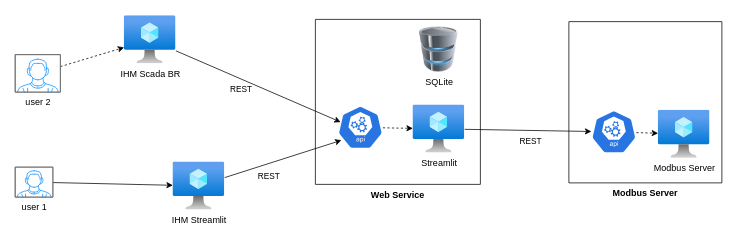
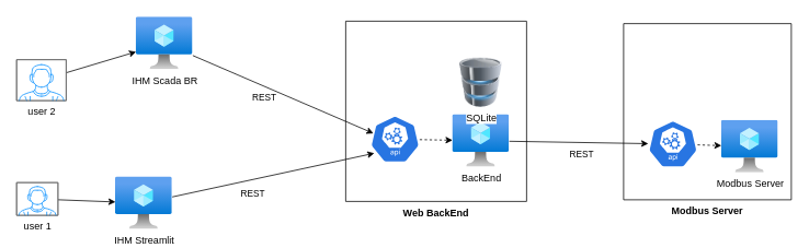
  <mxCell id="0" />
  <mxCell id="1" parent="0" />
  <mxCell id="2" style="edgeStyle=none;html=1;entryX=0.062;entryY=0.396;entryDx=0;entryDy=0;entryPerimeter=0;" edge="1" parent="1" source="4" target="13"><mxGeometry relative="1" as="geometry"><mxPoint x="330" y="145" as="targetPoint" /></mxGeometry></mxCell>
  <mxCell id="3" value="REST" style="edgeLabel;html=1;align=center;verticalAlign=middle;resizable=0;points=[];" vertex="1" connectable="0" parent="2"><mxGeometry x="-0.334" y="-1" relative="1" as="geometry"><mxPoint x="13" y="18" as="offset" /></mxGeometry></mxCell>
  <mxCell id="4" value="IHM Scada BR" style="aspect=fixed;html=1;points=[];align=center;image;fontSize=12;image=img/lib/azure2/compute/Virtual_Machine.svg;" vertex="1" parent="1"><mxGeometry x="165" y="20" width="69" height="64" as="geometry" /></mxCell>
  <mxCell id="5" style="edgeStyle=none;html=1;entryX=0.08;entryY=0.753;entryDx=0;entryDy=0;entryPerimeter=0;" edge="1" parent="1" source="7" target="13"><mxGeometry relative="1" as="geometry"><mxPoint x="360" y="195" as="targetPoint" /></mxGeometry></mxCell>
  <mxCell id="6" value="REST" style="edgeLabel;html=1;align=center;verticalAlign=middle;resizable=0;points=[];" vertex="1" connectable="0" parent="5"><mxGeometry x="-0.132" y="3" relative="1" as="geometry"><mxPoint x="-8" y="22" as="offset" /></mxGeometry></mxCell>
- <mxCell id="7" value="IHM Streamlit" style="aspect=fixed;html=1;points=[];align=center;image;fontSize=12;image=img/lib/azure2/compute/Virtual_Machine.svg;" vertex="1" parent="1"><mxGeometry x="230" y="215" width="69" height="64" as="geometry" /></mxCell>
+ <mxCell id="7" value="IHM Streamlit" style="aspect=fixed;html=1;points=[];align=center;image;fontSize=12;image=img/lib/azure2/compute/Virtual_Machine.svg;" vertex="1" parent="1"><mxGeometry x="140" y="215" width="69" height="64" as="geometry" /></mxCell>
  <mxCell id="8" style="edgeStyle=none;html=1;" edge="1" parent="1" source="11" target="20"><mxGeometry relative="1" as="geometry" /></mxCell>
  <mxCell id="9" value="REST" style="edgeLabel;html=1;align=center;verticalAlign=middle;resizable=0;points=[];" vertex="1" connectable="0" parent="8"><mxGeometry x="0.311" y="1" relative="1" as="geometry"><mxPoint x="-24" y="15" as="offset" /></mxGeometry></mxCell>
- <mxCell id="10" value="Web Service" style="swimlane;startSize=0;labelPosition=center;verticalLabelPosition=bottom;align=center;verticalAlign=top;" vertex="1" parent="1"><mxGeometry x="420" y="25" width="220" height="220" as="geometry" /></mxCell>
- <mxCell id="11" value="Streamlit" style="aspect=fixed;html=1;points=[];align=center;image;fontSize=12;image=img/lib/azure2/compute/Virtual_Machine.svg;" vertex="1" parent="10"><mxGeometry x="130" y="114" width="69" height="64" as="geometry" /></mxCell>
+ <mxCell id="10" value="Web BackEnd" style="swimlane;startSize=0;labelPosition=center;verticalLabelPosition=bottom;align=center;verticalAlign=top;" vertex="1" parent="1"><mxGeometry x="420" y="25" width="220" height="220" as="geometry" /></mxCell>
+ <mxCell id="11" value="BackEnd" style="aspect=fixed;html=1;points=[];align=center;image;fontSize=12;image=img/lib/azure2/compute/Virtual_Machine.svg;" vertex="1" parent="10"><mxGeometry x="130" y="114" width="69" height="64" as="geometry" /></mxCell>
  <mxCell id="12" style="edgeStyle=none;html=1;dashed=1;" edge="1" parent="10" source="13" target="11"><mxGeometry relative="1" as="geometry" /></mxCell>
  <mxCell id="13" value="" style="sketch=0;html=1;dashed=0;whitespace=wrap;fillColor=#2875E2;strokeColor=#ffffff;points=[[0.005,0.63,0],[0.1,0.2,0],[0.9,0.2,0],[0.5,0,0],[0.995,0.63,0],[0.72,0.99,0],[0.5,1,0],[0.28,0.99,0]];verticalLabelPosition=bottom;align=center;verticalAlign=top;shape=mxgraph.kubernetes.icon;prIcon=api" vertex="1" parent="10"><mxGeometry x="30" y="110" width="60" height="68" as="geometry" /></mxCell>
- <mxCell id="14" value="SQLite" style="image;html=1;image=img/lib/clip_art/computers/Database_128x128.png" vertex="1" parent="10"><mxGeometry x="134.5" y="10" width="60" height="60" as="geometry" /></mxCell>
- <mxCell id="15" style="edgeStyle=none;html=1;dashed=1;" edge="1" parent="1" source="16" target="4"><mxGeometry relative="1" as="geometry" /></mxCell>
+ <mxCell id="14" value="SQLite" style="image;html=1;image=img/lib/clip_art/computers/Database_128x128.png" vertex="1" parent="10"><mxGeometry x="134.5" y="45" width="60" height="60" as="geometry" /></mxCell>
+ <mxCell id="15" style="edgeStyle=none;html=1;" edge="1" parent="1" source="16" target="4"><mxGeometry relative="1" as="geometry" /></mxCell>
  <mxCell id="16" value="user 2" style="verticalLabelPosition=bottom;shadow=0;dashed=0;align=center;html=1;verticalAlign=top;strokeWidth=1;shape=mxgraph.mockup.containers.userMale;strokeColor=#666666;strokeColor2=#008cff;" vertex="1" parent="1"><mxGeometry x="20" y="72" width="60" height="50" as="geometry" /></mxCell>
  <mxCell id="17" style="edgeStyle=none;html=1;" edge="1" parent="1" source="18" target="7"><mxGeometry relative="1" as="geometry" /></mxCell>
  <mxCell id="18" value="user 1" style="verticalLabelPosition=bottom;shadow=0;dashed=0;align=center;html=1;verticalAlign=top;strokeWidth=1;shape=mxgraph.mockup.containers.userMale;strokeColor=#666666;strokeColor2=#008cff;" vertex="1" parent="1"><mxGeometry x="20" y="222" width="50" height="40" as="geometry" /></mxCell>
  <mxCell id="19" value="Modbus Server" style="swimlane;startSize=0;labelPosition=center;verticalLabelPosition=bottom;align=center;verticalAlign=top;" vertex="1" parent="1"><mxGeometry x="758" y="28" width="204" height="215" as="geometry" /></mxCell>
  <mxCell id="20" value="" style="sketch=0;html=1;dashed=0;whitespace=wrap;fillColor=#2875E2;strokeColor=#ffffff;points=[[0.005,0.63,0],[0.1,0.2,0],[0.9,0.2,0],[0.5,0,0],[0.995,0.63,0],[0.72,0.99,0],[0.5,1,0],[0.28,0.99,0]];verticalLabelPosition=bottom;align=center;verticalAlign=top;shape=mxgraph.kubernetes.icon;prIcon=api" vertex="1" parent="19"><mxGeometry x="30" y="113" width="60" height="68" as="geometry" /></mxCell>
  <mxCell id="21" value="Modbus Server" style="aspect=fixed;html=1;points=[];align=center;image;fontSize=12;image=img/lib/azure2/compute/Virtual_Machine.svg;" vertex="1" parent="19"><mxGeometry x="119" y="118" width="69" height="64" as="geometry" /></mxCell>
  <mxCell id="22" style="edgeStyle=none;html=1;dashed=1;" edge="1" parent="19" source="20" target="21"><mxGeometry relative="1" as="geometry" /></mxCell>
